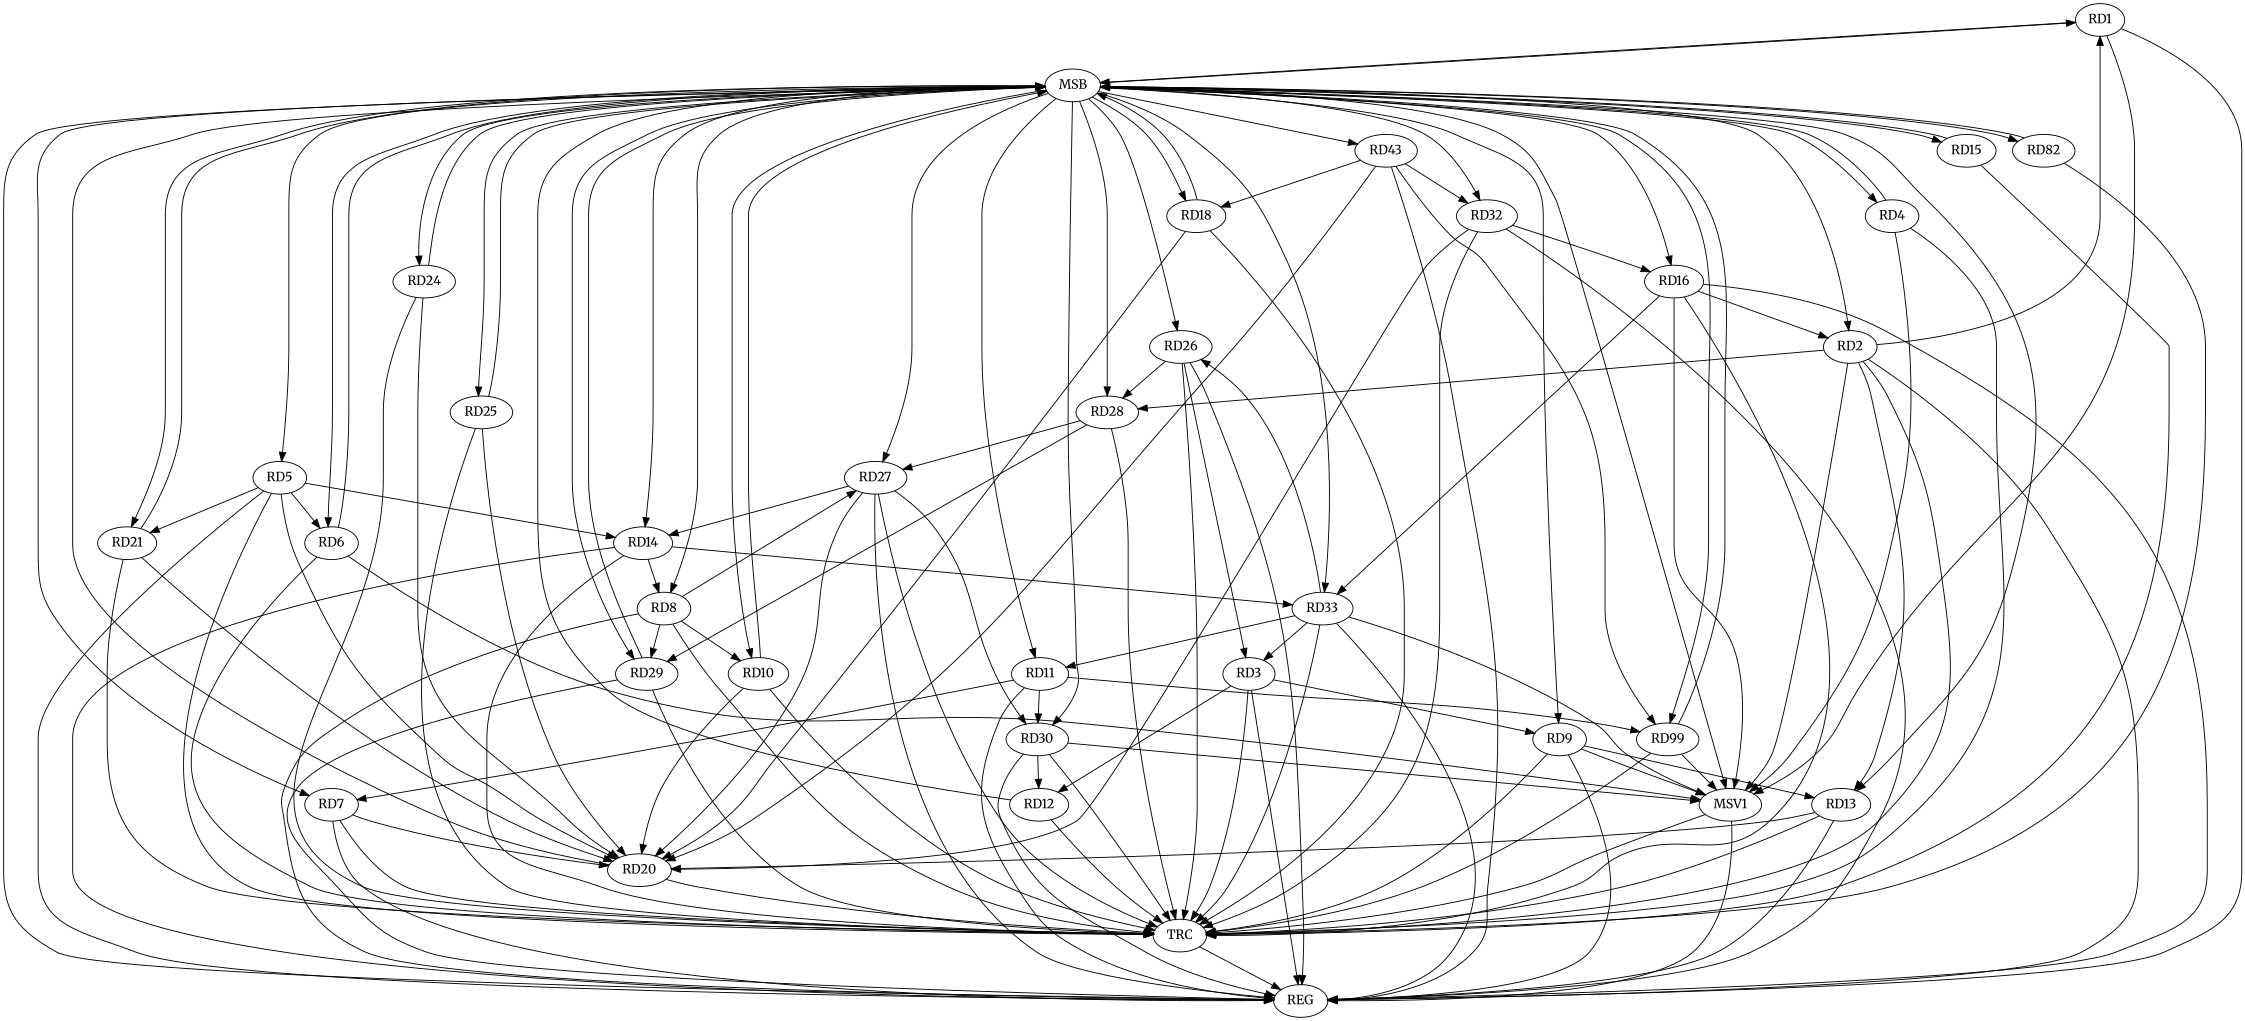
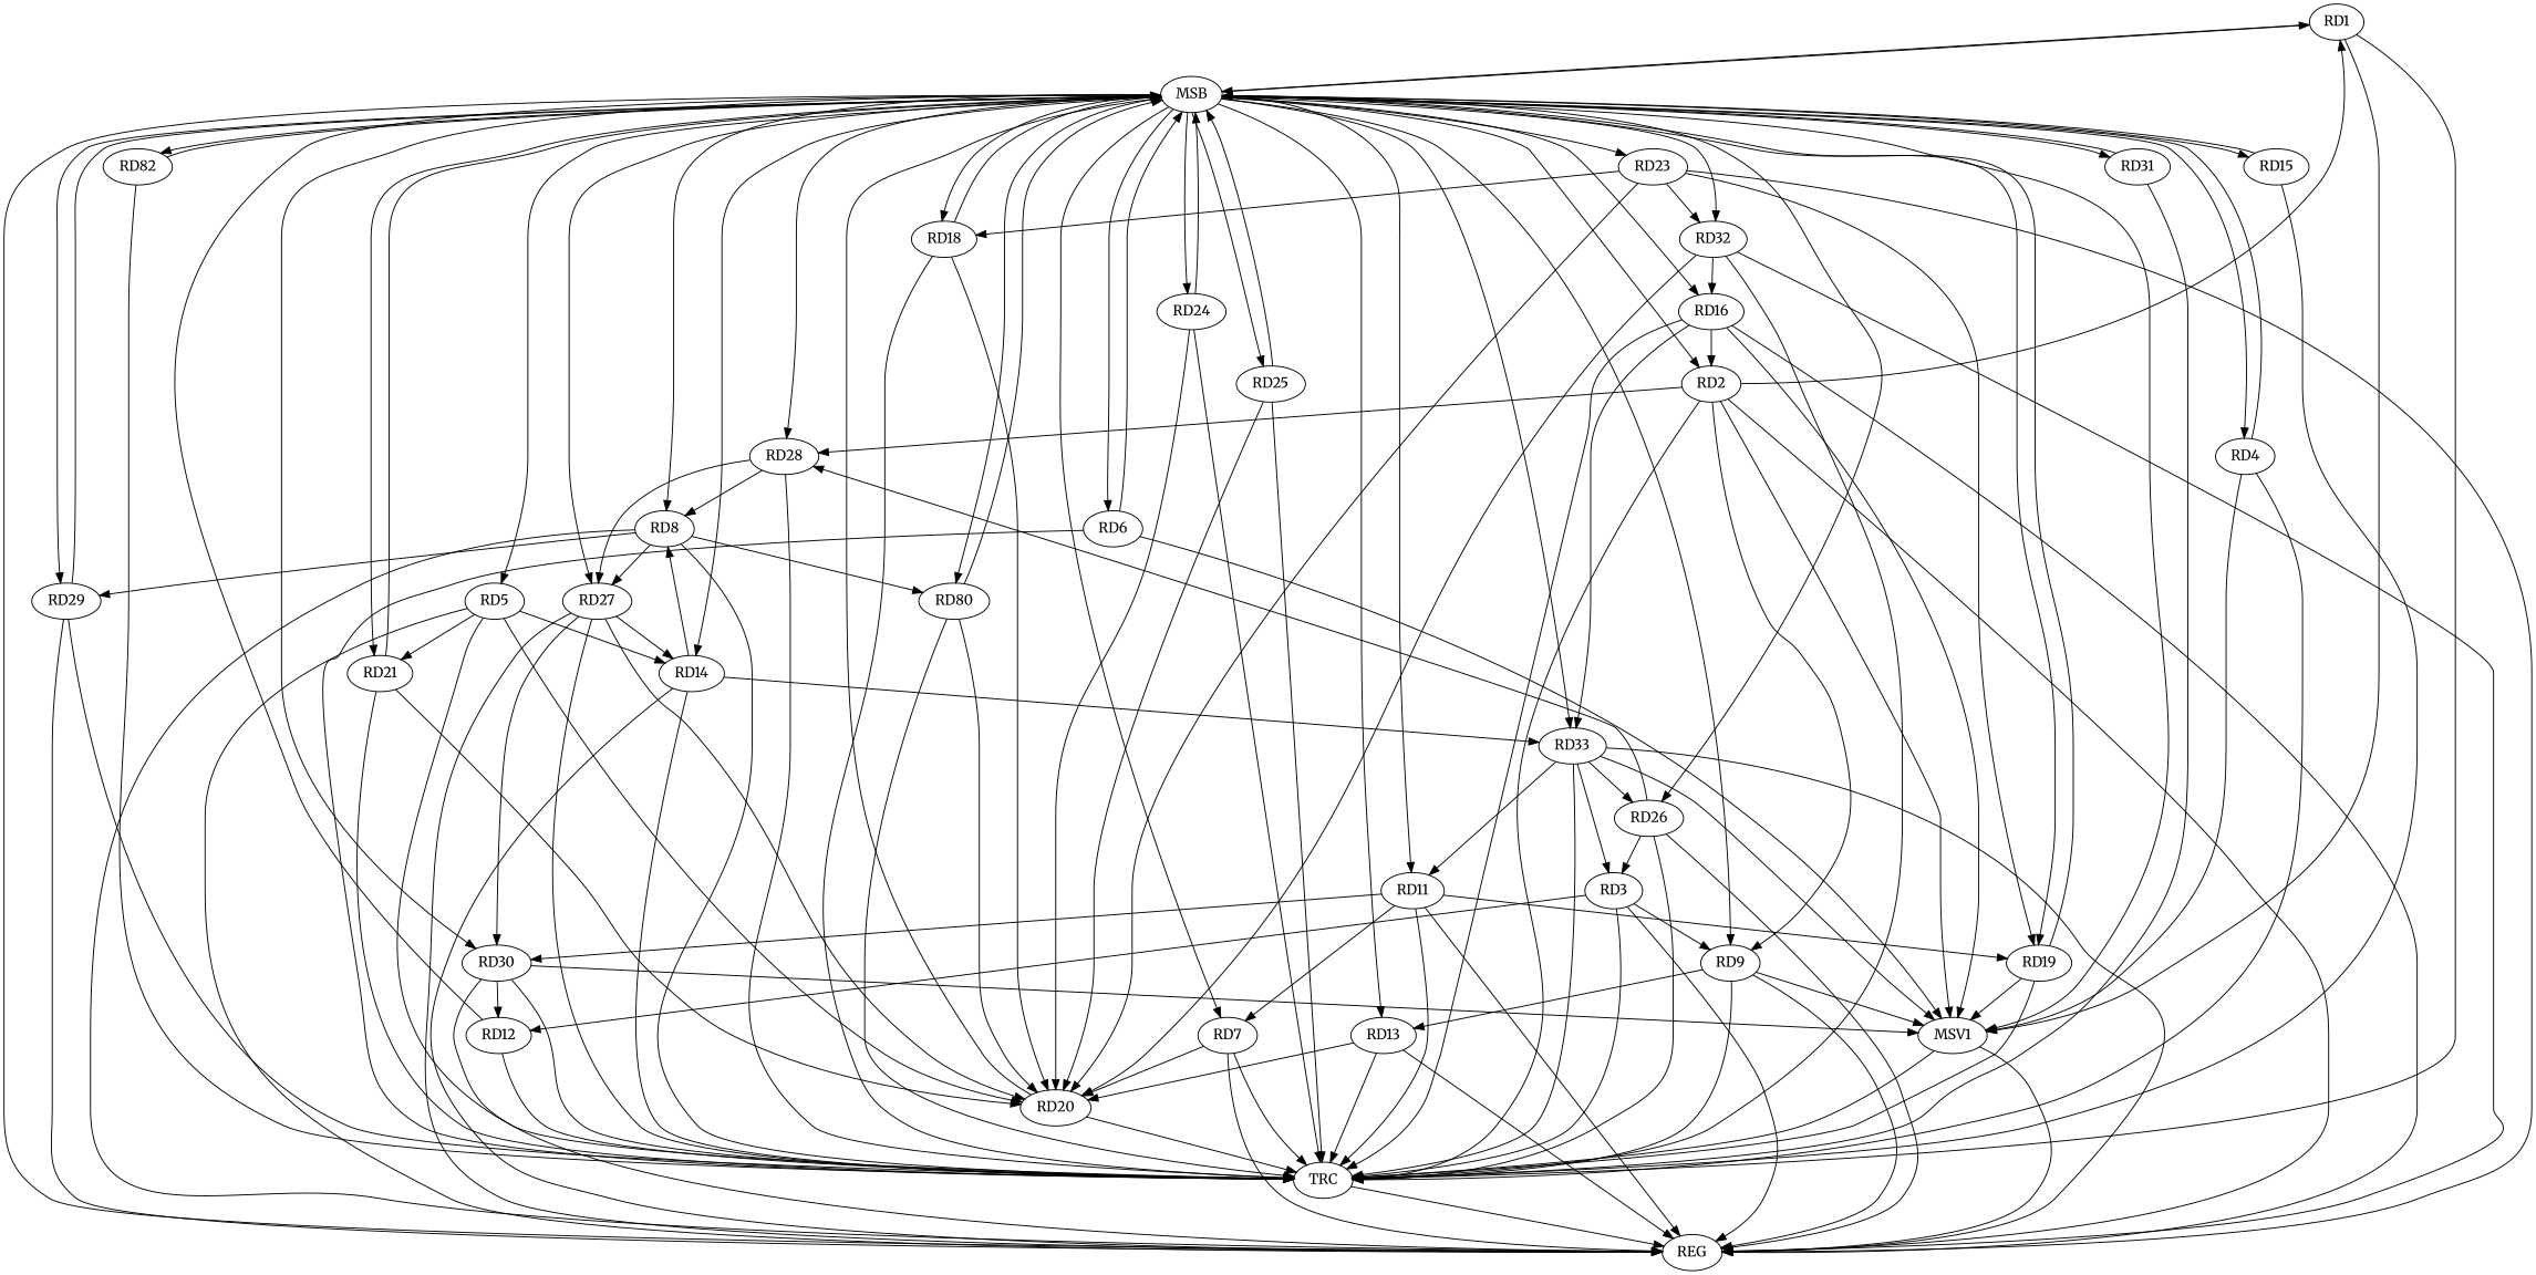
  strict digraph {
    fontname=Merriweather
    node [fontname=Merriweather]
    edge [fontname=Merriweather]
    n1 [label=RD1]
    n2 [label=MSB]
    n3 [label=TRC]
    n4 [label=MSV1]
    n5 [label=RD2]
    n6 [label=RD13]
    n7 [label=RD28]
    n8 [label=REG]
    n9 [label=RD9]
    n10 [label=RD4]
    n11 [label=RD5]
    n12 [label=RD6]
    n13 [label=RD14]
    n14 [label=RD21]
    n15 [label=RD7]
    n16 [label=RD8]
-   n17 [label=RD10]
+   n17 [label=RD80]
    n18 [label=RD27]
    n19 [label=RD29]
    n20 [label=RD11]
-   n21 [label=RD99]
+   n21 [label=RD19]
    n22 [label=RD30]
    n23 [label=RD33]
    n24 [label=RD15]
    n25 [label=RD16]
    n26 [label=RD18]
    n27 [label=RD82]
-   n28 [label=RD43]
+   n28 [label=RD23]
    n29 [label=RD32]
    n30 [label=RD24]
    n31 [label=RD25]
    n32 [label=RD26]
+   n33 [label=RD31]
    n34 [label=RD20]
    n35 [label=RD3]
    n36 [label=RD12]
    n1 -> n2
-   n1 -> n8
+   n1 -> n3
    n1 -> n4
    n2 -> n1
    n2 -> n4
    n2 -> n5
    n2 -> n6
    n2 -> n7
    n2 -> n8
    n2 -> n9
    n2 -> n10
    n2 -> n11
    n2 -> n12
    n2 -> n13
    n2 -> n14
    n2 -> n15
    n2 -> n16
    n2 -> n17
    n2 -> n18
    n2 -> n19
    n2 -> n20
    n2 -> n21
    n2 -> n22
    n2 -> n23
    n2 -> n24
    n2 -> n25
    n2 -> n26
    n2 -> n27
    n2 -> n28
    n2 -> n29
    n2 -> n30
    n2 -> n31
    n2 -> n32
+   n2 -> n33
    n3 -> n8
    n4 -> n3
    n4 -> n8
    n5 -> n1
    n5 -> n3
    n5 -> n4
-   n5 -> n6
+   n5 -> n9
    n5 -> n7
    n5 -> n8
    n6 -> n3
    n6 -> n8
    n6 -> n34
    n7 -> n3
    n7 -> n18
-   n7 -> n19
+   n7 -> n16
    n9 -> n3
    n9 -> n4
    n9 -> n6
    n9 -> n8
    n10 -> n2
    n10 -> n3
    n10 -> n4
    n11 -> n3
    n11 -> n8
-   n11 -> n12
    n11 -> n13
    n11 -> n14
    n11 -> n34
    n12 -> n2
    n12 -> n3
    n12 -> n4
    n13 -> n3
    n13 -> n8
    n13 -> n16
    n13 -> n23
    n14 -> n2
    n14 -> n3
    n14 -> n34
    n15 -> n3
    n15 -> n8
    n15 -> n34
    n16 -> n3
    n16 -> n8
    n16 -> n17
    n16 -> n18
    n16 -> n19
    n17 -> n2
    n17 -> n3
    n17 -> n34
    n18 -> n3
    n18 -> n8
    n18 -> n13
    n18 -> n22
    n18 -> n34
    n19 -> n2
    n19 -> n3
    n19 -> n8
+   n20 -> n3
    n20 -> n8
    n20 -> n15
    n20 -> n21
    n20 -> n22
    n21 -> n2
    n21 -> n3
    n21 -> n4
    n22 -> n3
    n22 -> n4
    n22 -> n8
    n22 -> n36
    n23 -> n3
    n23 -> n4
    n23 -> n8
    n23 -> n20
    n23 -> n32
    n23 -> n35
    n24 -> n2
    n24 -> n3
    n25 -> n3
    n25 -> n4
    n25 -> n5
    n25 -> n8
    n25 -> n23
    n26 -> n2
    n26 -> n3
    n26 -> n34
    n27 -> n2
    n27 -> n3
    n28 -> n8
    n28 -> n21
    n28 -> n26
    n28 -> n29
    n28 -> n34
    n29 -> n3
    n29 -> n8
    n29 -> n25
    n29 -> n34
    n30 -> n2
    n30 -> n3
    n30 -> n34
    n31 -> n2
    n31 -> n3
    n31 -> n34
    n32 -> n3
    n32 -> n7
    n32 -> n8
    n32 -> n35
+   n33 -> n2
+   n33 -> n3
    n34 -> n2
    n34 -> n3
    n35 -> n3
    n35 -> n8
    n35 -> n9
    n35 -> n36
    n36 -> n2
    n36 -> n3
  }
